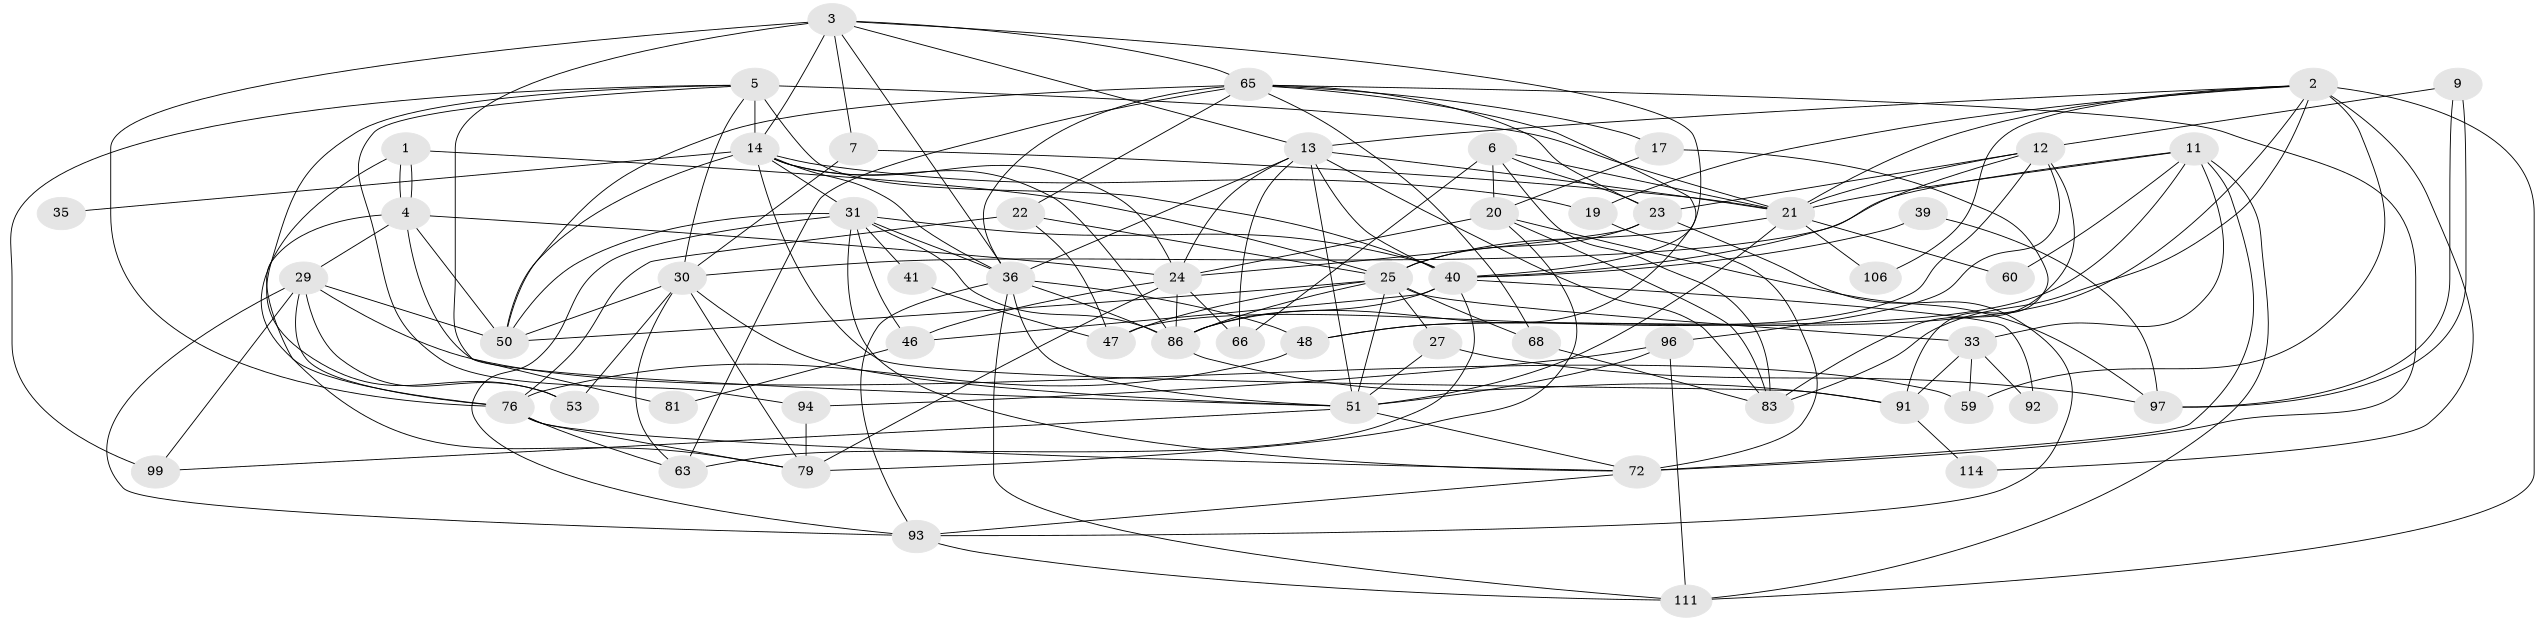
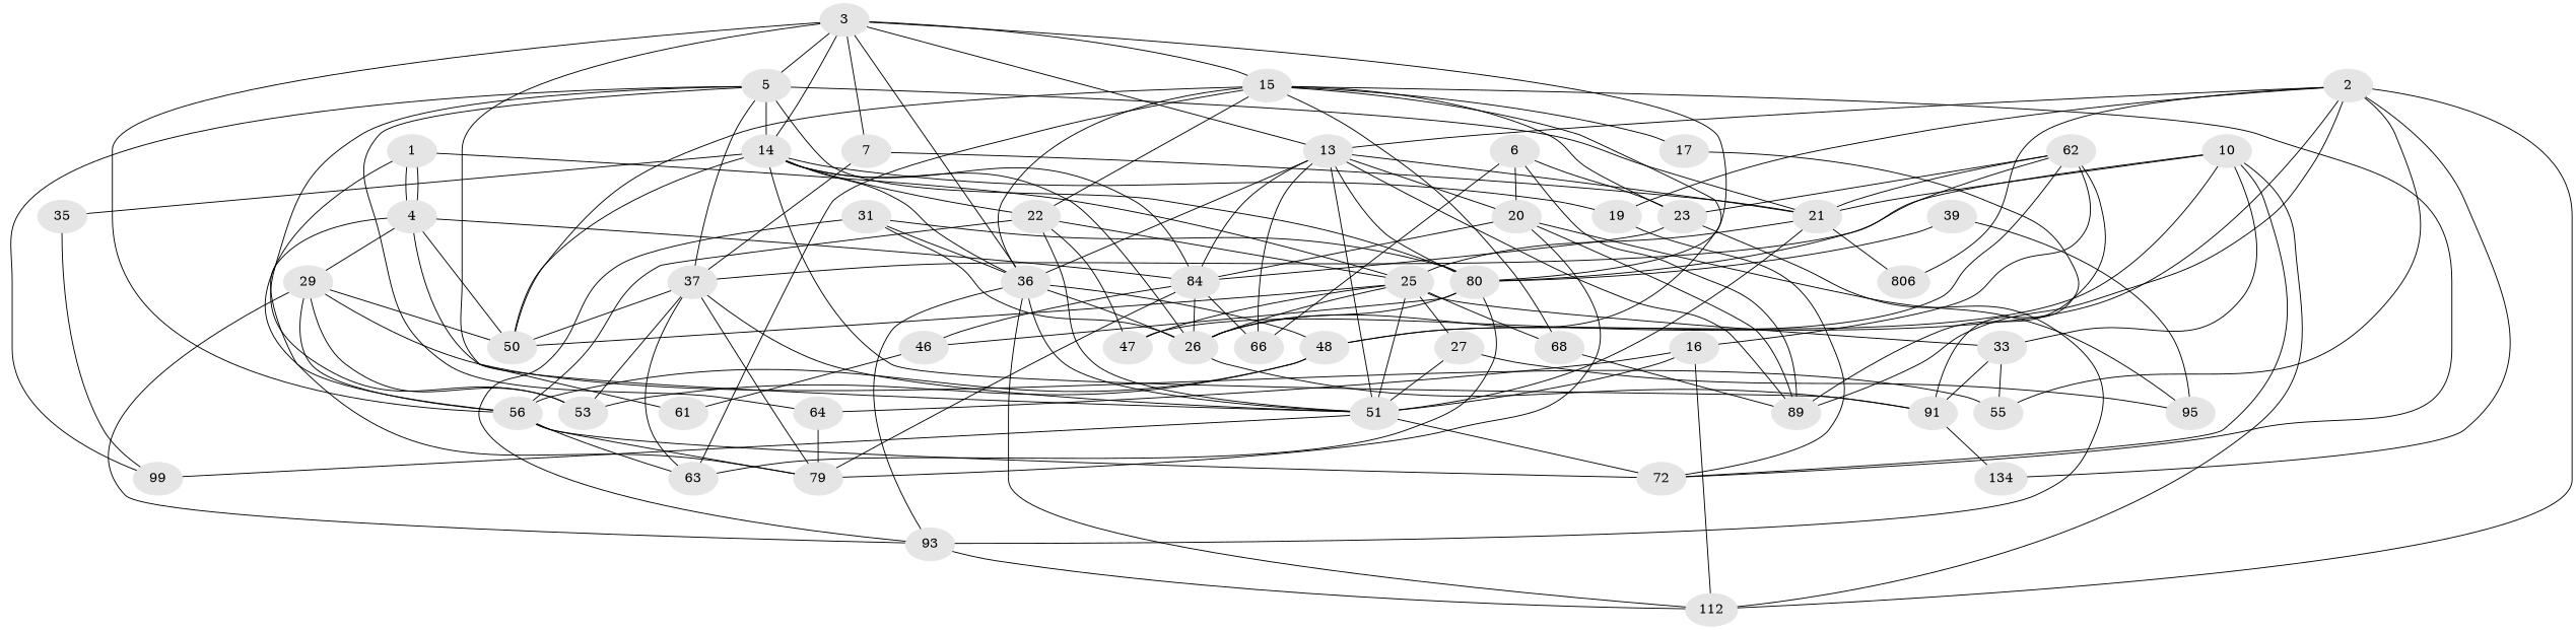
  graph {
    node [color=gray90 style=filled]
    4 [super="+11"]
-   24 [super="+62+42"]
+   24 [super="+62+42" label=84]
    29 [super="+87+69"]
    50 [super="+121+75"]
    51 [super="+71+105"]
    79
    1
    25 [super="+100+104+101"]
-   56 [super="+109+57" label=76]
+   56 [super="+109+57"]
    33 [super="+77"]
    47
-   86 [super="+108"]
+   86 [super="+108" label=26]
    68
    27
    72 [super="+119"]
    63
    2 [super="+78+18"]
    13 [super="+74+107"]
    19 [super="+89"]
    21 [super="+80"]
    48 [super="+115"]
-   59
-   83 [super="+103"]
-   106
-   111
-   114
+   59 [label=55]
+   83 [super="+103" label=89]
+   106 [label=806]
+   111 [label=112]
+   114 [label=134]
    36 [super="+85+45+43"]
-   40 [super="+112+94"]
+   40 [super="+112+94" label=80]
    20 [super="+54"]
    66
-   60
    53
    3 [super="+120+58+55"]
    5 [super="+90"]
    7
    14 [super="+32"]
-   15 [super="+97" label=65]
-   61 [label=81]
-   37 [super="+70+91+38" label=30]
-   64 [label=94]
+   15 [super="+97"]
+   61
+   37 [super="+70+91+38"]
+   64
    99
    31 [super="+81"]
    35
    n44 [label=91]
    23 [super="+44"]
    17
    22 [super="+88"]
    93 [super="+96"]
    46 [super="+84"]
-   92
    6 [super="+110"]
-   95 [label=97]
-   12 [super="+82+67"]
-   16 [label=96]
-   9
-   10 [super="+34+28" label=11]
-   41
+   95
+   12 [super="+82+67" label=62]
+   16
+   10 [super="+34+28"]
    39
    4 -- 24
    4 -- 29
    4 -- 50 [weight=2]
    4 -- 51
    4 -- 79
    24 -- 79 [weight=2]
    24 -- 86
    24 -- 66 [weight=2]
    24 -- 46
    29 -- 50
    29 -- 56
    29 -- 59
    29 -- 53
    29 -- 93
    51 -- 72
    51 -- 99
    1 -- 4
    1 -- 4
    1 -- 25
    1 -- 56
    25 -- 50
    25 -- 51
    25 -- 33
    25 -- 47
    25 -- 86
    25 -- 68
    25 -- 27
    56 -- 79
    56 -- 72
    56 -- 63
    33 -- 59
    33 -- n44
-   33 -- 92
    86 -- n44
    68 -- 83
    27 -- 51
    27 -- 95
-   72 -- 93
    2 -- 13
    2 -- 19
-   2 -- 21
    2 -- 48
    2 -- 59
    2 -- 83
    2 -- 106
    2 -- 111
    2 -- 114
    13 -- 24
    13 -- 51
    13 -- 21
    13 -- 83
    13 -- 36
    13 -- 40
-   17 -- 20
+   13 -- 20
    13 -- 66
    19 -- 72 [weight=2]
    21 -- 51
    21 -- 25
    21 -- 106 [weight=2]
-   21 -- 60
    48 -- 56
+   48 -- 53
    36 -- 51
    36 -- 86
    36 -- 48
    36 -- 111
    36 -- 93
    40 -- 86
    40 -- 63
    40 -- 46
-   40 -- 92
    20 -- 24
    20 -- 79
    20 -- 83
    20 -- 95
    3 -- 56
    3 -- 13
    3 -- 36
    3 -- 40
+   3 -- 5
    3 -- 7
    3 -- 14
    3 -- 15
    3 -- 61 [weight=2]
    5 -- 21
    5 -- 40
    5 -- 53
    5 -- 14 [weight=2]
    5 -- 37
    5 -- 64
    5 -- 99
    7 -- 21
    7 -- 37
    14 -- 24
    14 -- 50
    14 -- 86
    14 -- 19
    14 -- 36
-   14 -- 31
+   14 -- 22
    14 -- 35
    14 -- n44
    15 -- 50
    15 -- 86
    15 -- 68
    15 -- 72
    15 -- 63
    15 -- 36
    15 -- 23
    15 -- 17
    15 -- 22
    37 -- 50
    37 -- 51
    37 -- 79
    37 -- 63
    37 -- 53
    64 -- 79
-   31 -- 50
    31 -- 86
-   31 -- 72
    31 -- 36
    31 -- 40
    31 -- 93
-   31 -- 46
-   31 -- 41
-   29 -- 99
+   35 -- 99
    n44 -- 114
    23 -- 24
-   23 -- 25
    23 -- 93
    17 -- n44
+   22 -- 51
    22 -- 25
    22 -- 56
    22 -- 47
    93 -- 111
    46 -- 61
-   6 -- 21
    6 -- 83
    6 -- 20
    6 -- 66
    6 -- 23
    12 -- 47
    12 -- 21
    12 -- 83
    12 -- 40
    12 -- 23
    12 -- 16
    16 -- 51
    16 -- 111
    16 -- 64
-   9 -- 95
-   9 -- 95
-   9 -- 12
    10 -- 33
    10 -- 72 [weight=2]
    10 -- 21
    10 -- 48
    10 -- 111
-   10 -- 60
    10 -- 37
-   41 -- 47
    39 -- 40
    39 -- 95
  }
